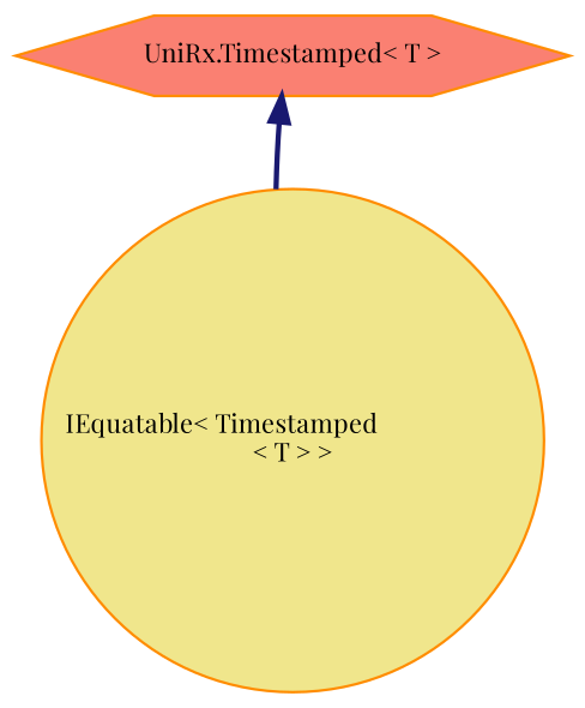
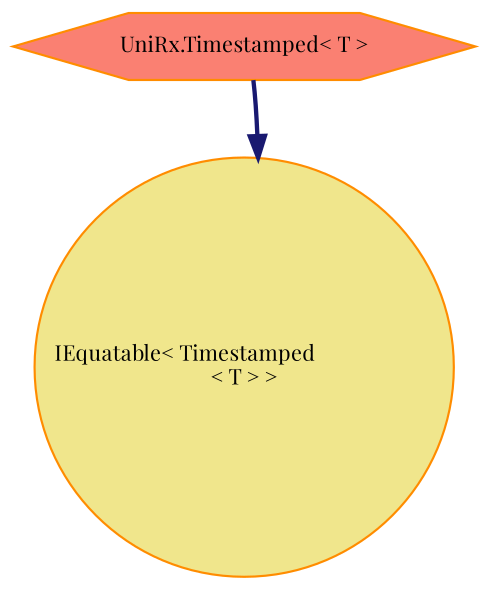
  digraph {
    fontname="Playfair Display"
    node [color=darkorange fontname="Playfair Display" fontsize=10 style=filled]
    n1 [fillcolor=salmon fontcolor=black height=0.2 label="UniRx.Timestamped\< T \>" shape=hexagon width=0.4]
    n2 [fillcolor=khaki height=0.2 label="IEquatable\< Timestamped\l\< T \> \>" shape=circle width=0.4]
-   n1 -> n2 [color=midnightblue dir=back fontname="Playfair Display" fontsize=10 labelfontname=Helvetica labelfontsize=10 style=bold]
+   n2 -> n1 [color=midnightblue dir=back fontname="Playfair Display" fontsize=10 labelfontname=Helvetica labelfontsize=10 style=bold]
  }
